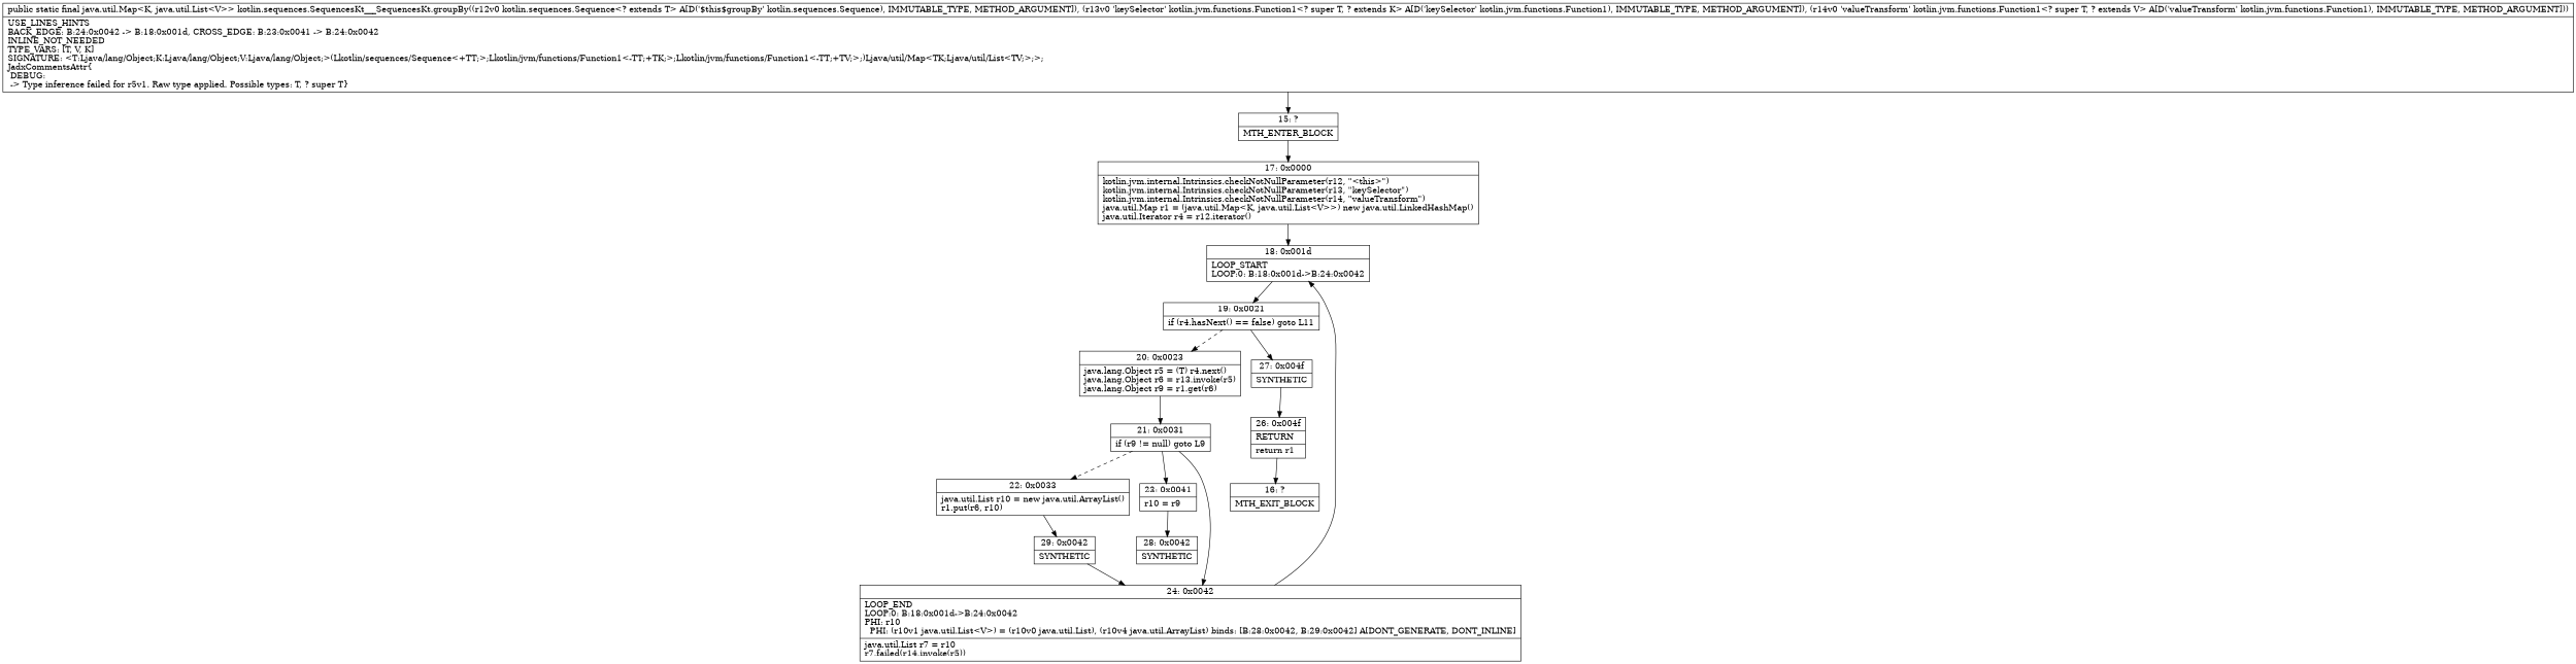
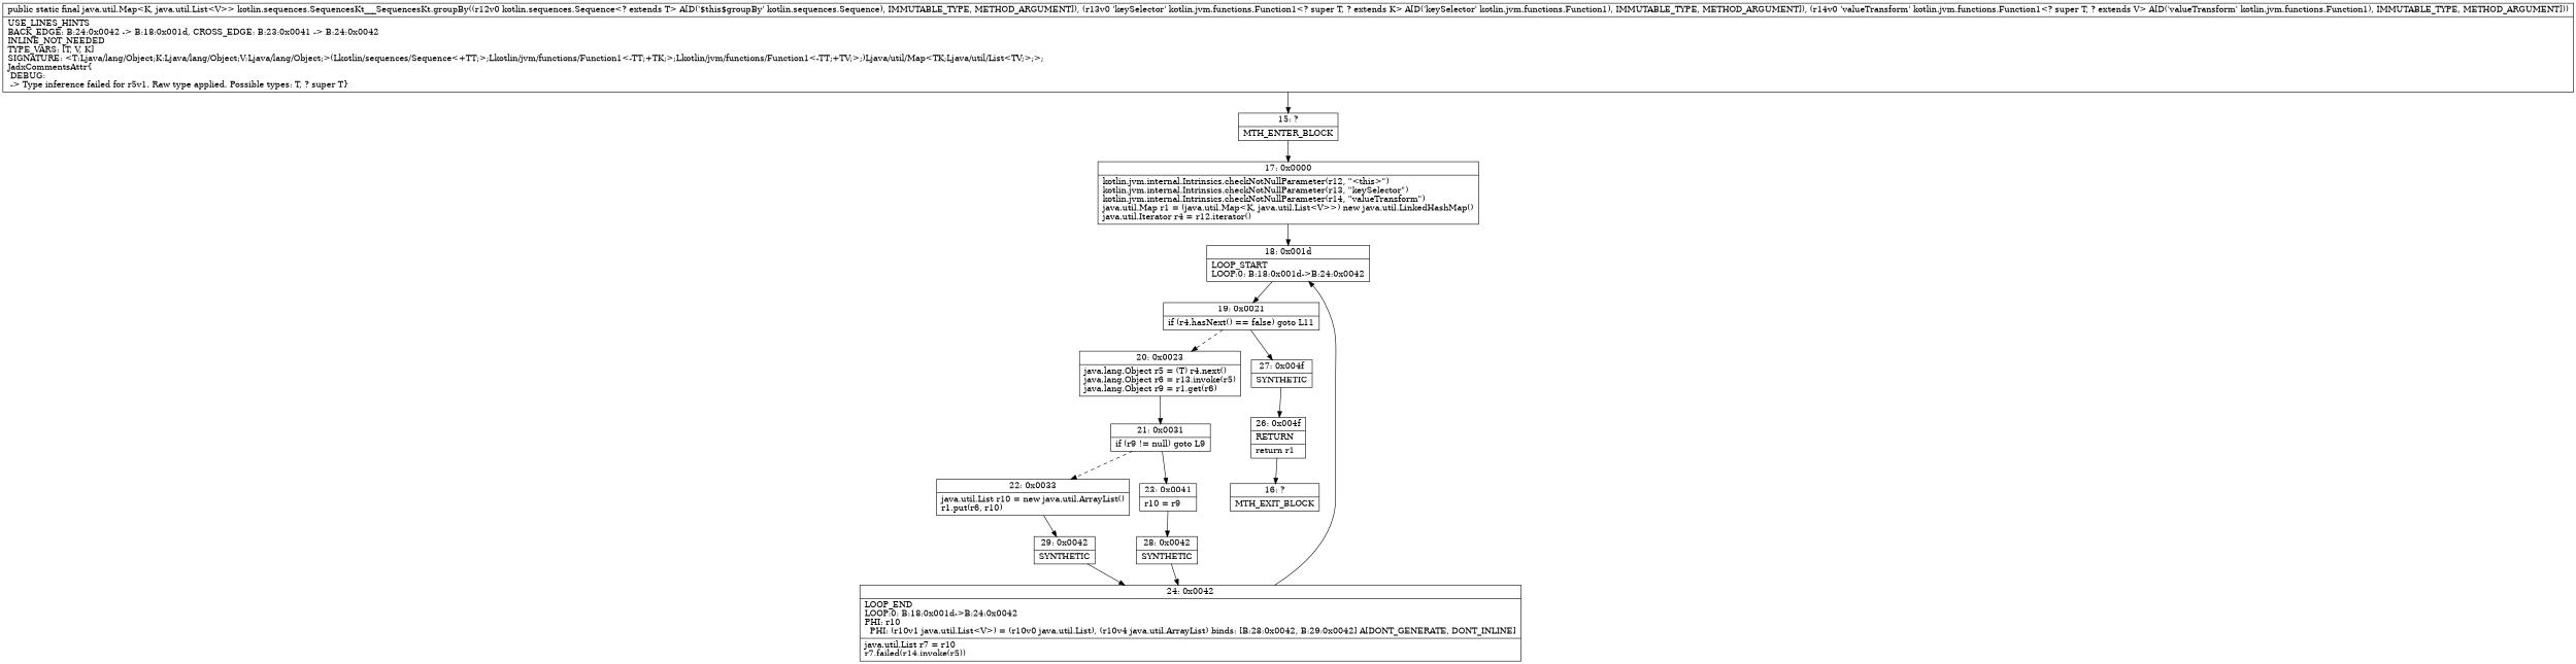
  digraph {
    node [shape=record]
    n1 [label="{15\:\ ?|MTH_ENTER_BLOCK\l}"]
    n2 [label="{17\:\ 0x0000|kotlin.jvm.internal.Intrinsics.checkNotNullParameter(r12, \"\<this\>\")\lkotlin.jvm.internal.Intrinsics.checkNotNullParameter(r13, \"keySelector\")\lkotlin.jvm.internal.Intrinsics.checkNotNullParameter(r14, \"valueTransform\")\ljava.util.Map r1 = (java.util.Map\<K, java.util.List\<V\>\>) new java.util.LinkedHashMap()\ljava.util.Iterator r4 = r12.iterator()\l}"]
    n3 [label="{18\:\ 0x001d|LOOP_START\lLOOP:0: B:18:0x001d\-\>B:24:0x0042\l}"]
    n4 [label="{19\:\ 0x0021|if (r4.hasNext() == false) goto L11\l}"]
    n5 [label="{20\:\ 0x0023|java.lang.Object r5 = (T) r4.next()\ljava.lang.Object r6 = r13.invoke(r5)\ljava.lang.Object r9 = r1.get(r6)\l}"]
    n6 [label="{27\:\ 0x004f|SYNTHETIC\l}"]
    n7 [label="{21\:\ 0x0031|if (r9 != null) goto L9\l}"]
    n8 [label="{26\:\ 0x004f|RETURN\l|return r1\l}"]
    n9 [label="{22\:\ 0x0033|java.util.List r10 = new java.util.ArrayList()\lr1.put(r6, r10)\l}"]
    n10 [label="{23\:\ 0x0041|r10 = r9\l}"]
    n11 [label="{29\:\ 0x0042|SYNTHETIC\l}"]
    n12 [label="{28\:\ 0x0042|SYNTHETIC\l}"]
    n13 [label="{24\:\ 0x0042|LOOP_END\lLOOP:0: B:18:0x001d\-\>B:24:0x0042\lPHI: r10 \l  PHI: (r10v1 java.util.List\<V\>) = (r10v0 java.util.List), (r10v4 java.util.ArrayList) binds: [B:28:0x0042, B:29:0x0042] A[DONT_GENERATE, DONT_INLINE]\l|java.util.List r7 = r10\lr7.failed(r14.invoke(r5))\l}"]
    n14 [label="{16\:\ ?|MTH_EXIT_BLOCK\l}"]
    n15 [label="{public static final java.util.Map\<K, java.util.List\<V\>\> kotlin.sequences.SequencesKt___SequencesKt.groupBy((r12v0 kotlin.sequences.Sequence\<? extends T\> A[D('$this$groupBy' kotlin.sequences.Sequence), IMMUTABLE_TYPE, METHOD_ARGUMENT]), (r13v0 'keySelector' kotlin.jvm.functions.Function1\<? super T, ? extends K\> A[D('keySelector' kotlin.jvm.functions.Function1), IMMUTABLE_TYPE, METHOD_ARGUMENT]), (r14v0 'valueTransform' kotlin.jvm.functions.Function1\<? super T, ? extends V\> A[D('valueTransform' kotlin.jvm.functions.Function1), IMMUTABLE_TYPE, METHOD_ARGUMENT]))  | USE_LINES_HINTS\lBACK_EDGE: B:24:0x0042 \-\> B:18:0x001d, CROSS_EDGE: B:23:0x0041 \-\> B:24:0x0042\lINLINE_NOT_NEEDED\lTYPE_VARS: [T, V, K]\lSIGNATURE: \<T:Ljava\/lang\/Object;K:Ljava\/lang\/Object;V:Ljava\/lang\/Object;\>(Lkotlin\/sequences\/Sequence\<+TT;\>;Lkotlin\/jvm\/functions\/Function1\<\-TT;+TK;\>;Lkotlin\/jvm\/functions\/Function1\<\-TT;+TV;\>;)Ljava\/util\/Map\<TK;Ljava\/util\/List\<TV;\>;\>;\lJadxCommentsAttr\{\l DEBUG: \l \-\> Type inference failed for r5v1. Raw type applied. Possible types: T, ? super T\}\l}"]
    n1 -> n2
    n2 -> n3
    n3 -> n4
    n4 -> n5 [style=dashed]
    n4 -> n6
    n5 -> n7
    n6 -> n8
    n7 -> n9 [style=dashed]
    n7 -> n10
    n8 -> n14
    n9 -> n11
    n10 -> n12
    n11 -> n13
-   n7 -> n13
+   n12 -> n13
    n13 -> n3
    n15 -> n1
  }
